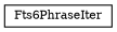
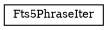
  digraph {
    rankdir=LR
    fontname="DejaVu Serif"
-   n1 [color=black fillcolor=white fontname="DejaVu Serif" fontsize=10 height=0.2 label=Fts6PhraseIter shape=record style=filled width=0.4]
+   n1 [color=black fillcolor=white fontname="DejaVu Serif" fontsize=10 height=0.2 label=Fts5PhraseIter shape=record style=filled width=0.4]
  }
